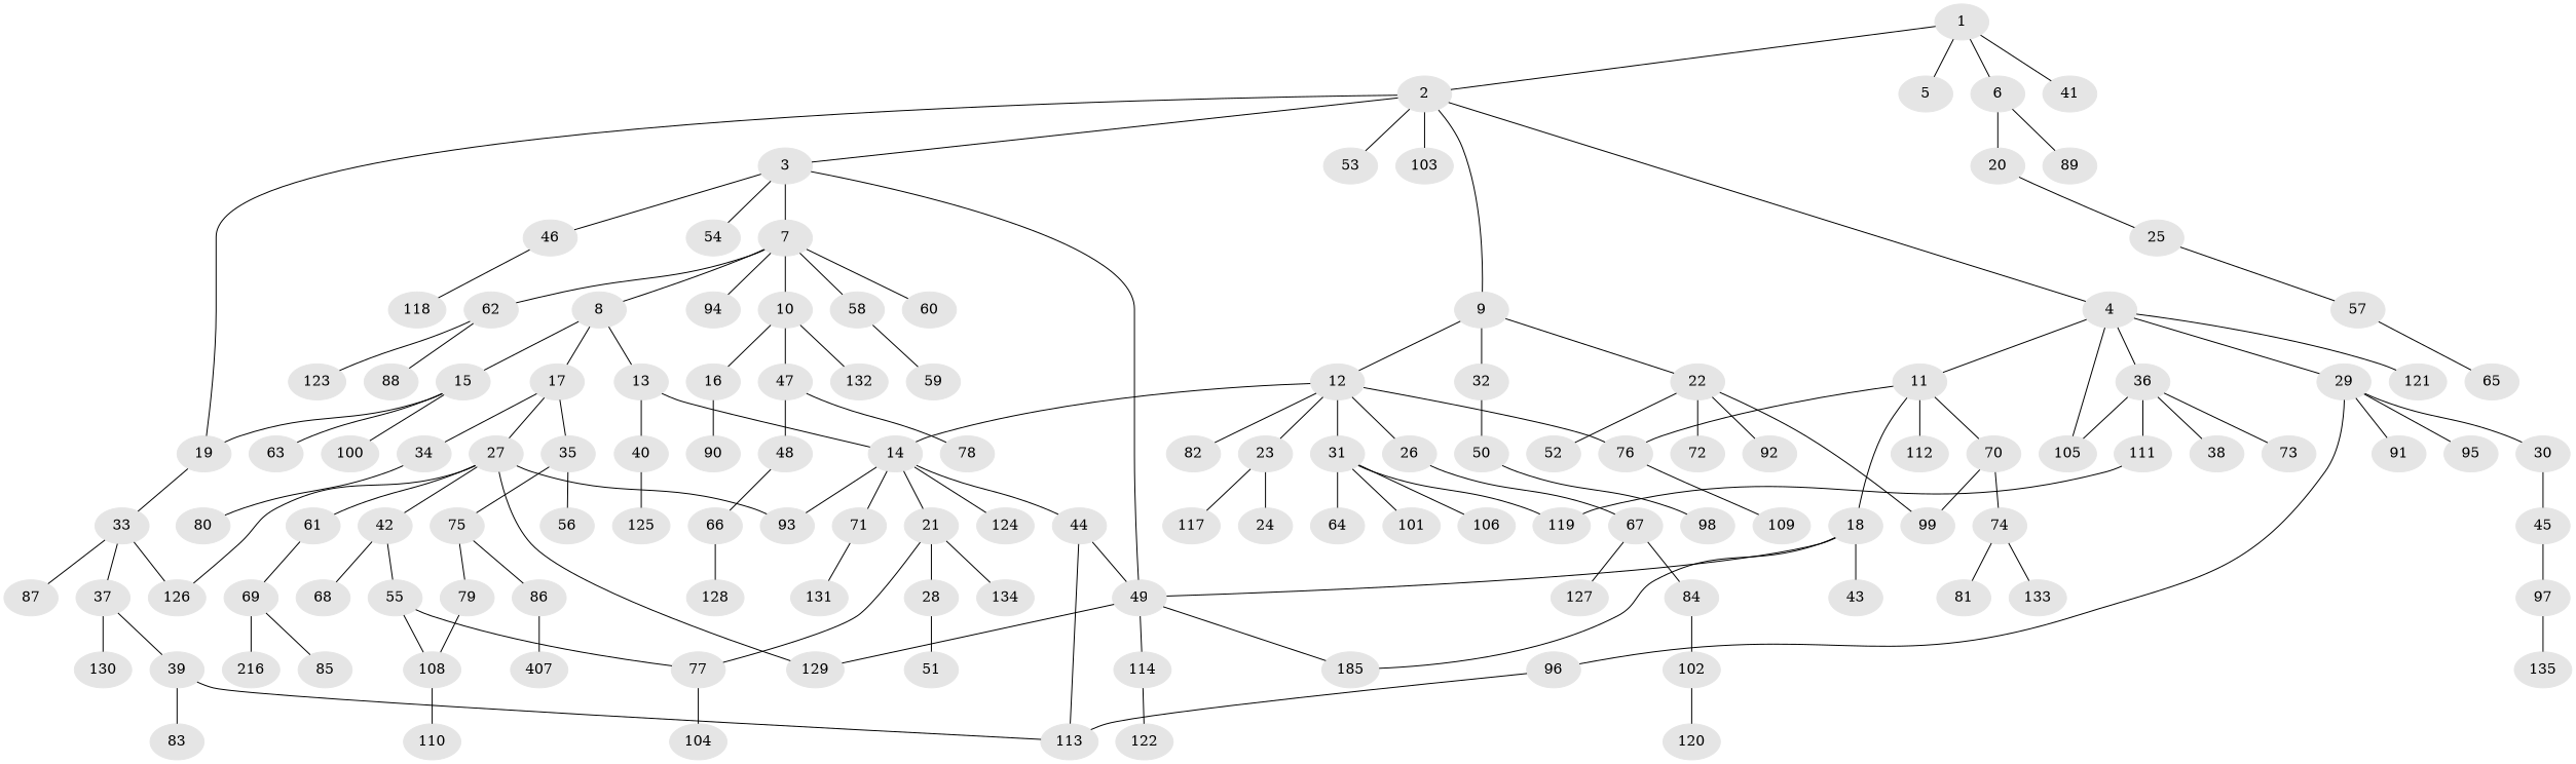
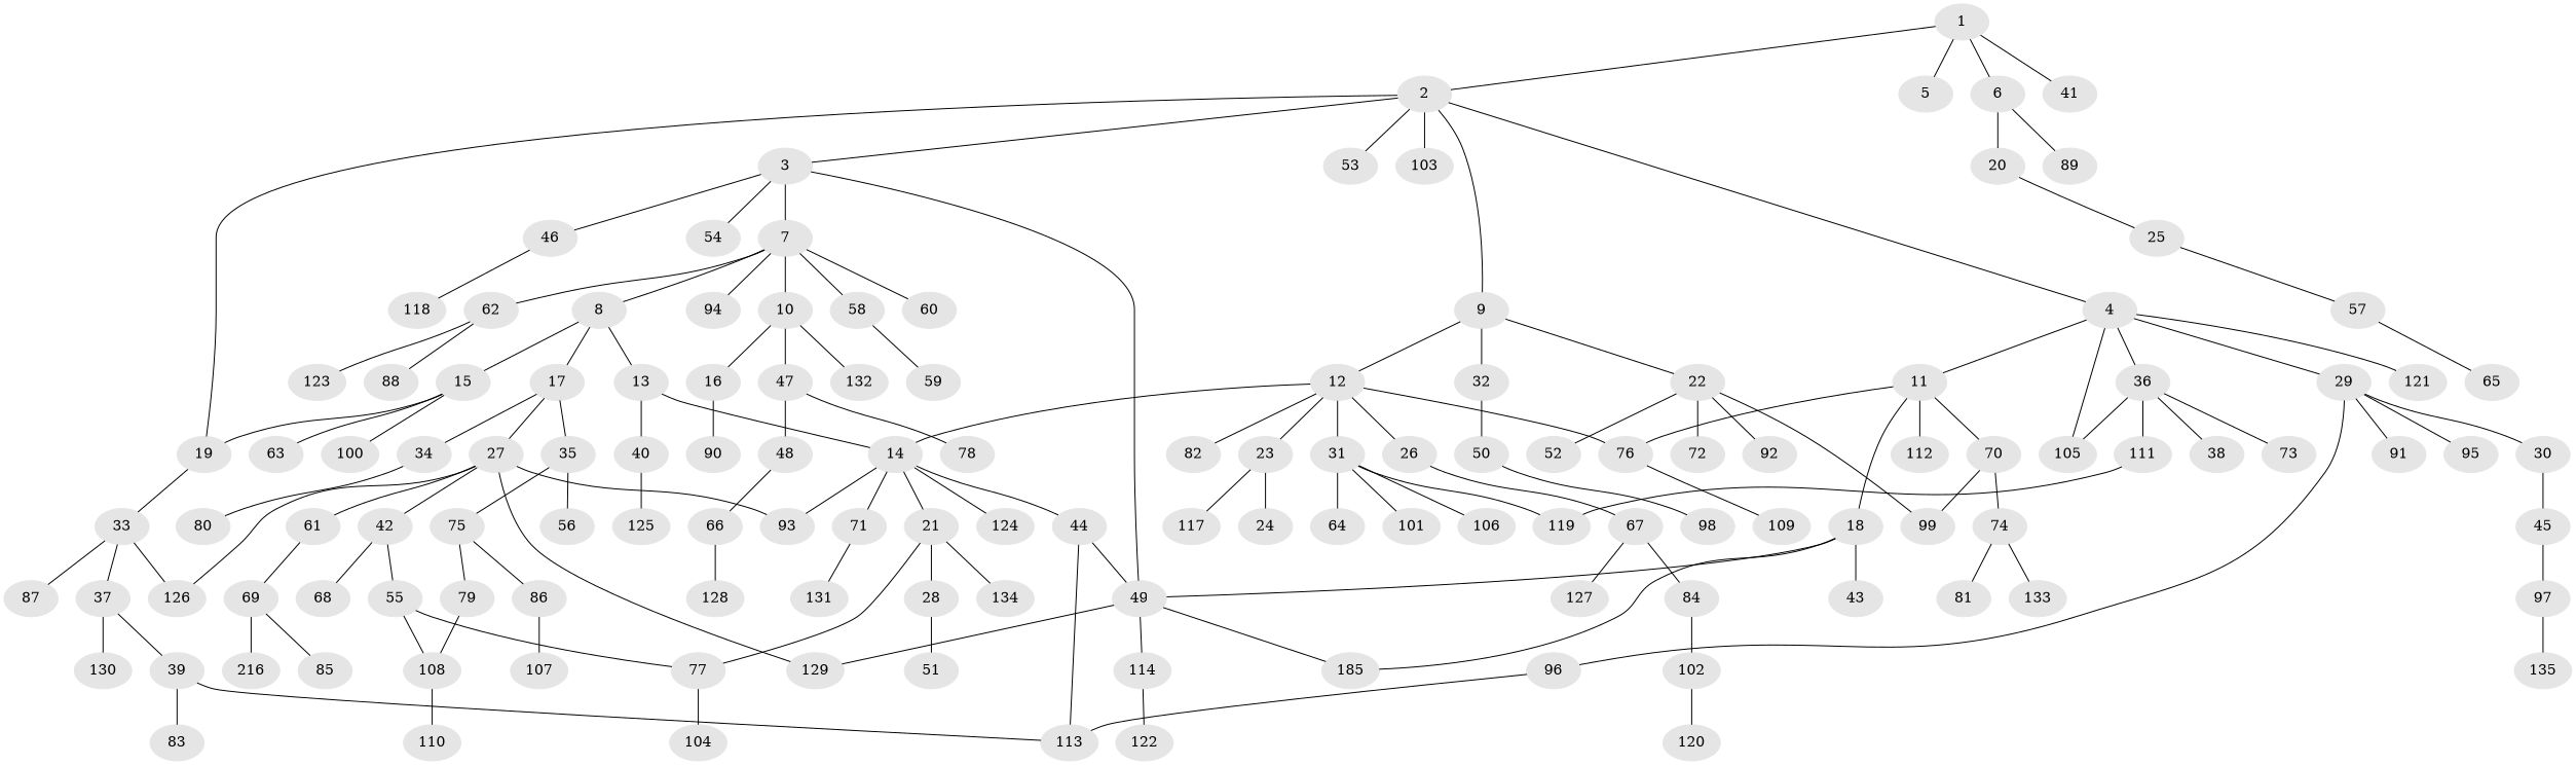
  graph {
    node [color=gray90 style=filled]
    1
    2
    5
    6
    41
    3
    4
    9
    19
    53
    103
    20
    89
    7
    46
    49
    54
    11
    29
    36
    105
    121
    12
    22
    32
    33
    8
    10
    58
    60
    62
    94
    118
    n34 [label=185]
    129
    114
    18
    70
    76
    112
    30
    91
    95
    96
    38
    73
    111
    25
    13
    15
    17
    16
    47
    132
    59
    88
    123
    14
    40
    63
    100
    27
    34
    35
    23
    26
    31
    82
    52
    72
    92
    99
    50
    90
    48
    78
    43
    74
    109
    21
    44
    71
    93
    124
    24
    117
    67
    64
    101
    106
    119
    125
    28
    77
    134
    113
    131
    42
    61
    126
    80
    56
    75
    37
    87
    57
    51
    104
    65
    84
    127
    55
    68
    69
    45
    97
    98
    39
    130
    79
    86
    83
    108
    135
    66
    128
    122
    110
    85
    n130 [label=216]
    102
    81
    133
-   107 [label=407]
+   107
    120
    1 -- 2
    1 -- 5
    1 -- 6
    1 -- 41
    2 -- 3
    2 -- 4
    2 -- 9
    2 -- 19
    2 -- 53
    2 -- 103
    6 -- 20
    6 -- 89
    3 -- 7
    3 -- 46
    3 -- 49
    3 -- 54
    4 -- 11
    4 -- 29
    4 -- 36
    4 -- 105
    4 -- 121
    9 -- 12
    9 -- 22
    9 -- 32
    19 -- 33
    20 -- 25
    7 -- 8
    7 -- 10
    7 -- 58
    7 -- 60
    7 -- 62
    7 -- 94
    46 -- 118
    49 -- n34
    49 -- 129
    49 -- 114
    11 -- 18
    11 -- 70
    11 -- 76
    11 -- 112
    29 -- 30
    29 -- 91
    29 -- 95
    29 -- 96
    36 -- 105
    36 -- 38
    36 -- 73
    36 -- 111
    12 -- 76
    12 -- 14
    12 -- 23
    12 -- 26
    12 -- 31
    12 -- 82
    22 -- 52
    22 -- 72
    22 -- 92
    22 -- 99
    32 -- 50
    33 -- 126
    33 -- 37
    33 -- 87
    8 -- 13
    8 -- 15
    8 -- 17
    10 -- 16
    10 -- 47
    10 -- 132
    58 -- 59
    62 -- 88
    62 -- 123
    114 -- 122
    18 -- 49
    18 -- n34
    18 -- 43
    70 -- 99
    70 -- 74
    76 -- 109
    30 -- 45
    96 -- 113
    111 -- 119
    25 -- 57
    13 -- 14
    13 -- 40
    15 -- 19
    15 -- 63
    15 -- 100
    17 -- 27
    17 -- 34
    17 -- 35
    16 -- 90
    47 -- 48
    47 -- 78
    14 -- 21
    14 -- 44
    14 -- 71
    14 -- 93
    14 -- 124
    40 -- 125
    27 -- 129
    27 -- 93
    27 -- 42
    27 -- 61
    27 -- 126
    34 -- 80
    35 -- 56
    35 -- 75
    23 -- 24
    23 -- 117
    26 -- 67
    31 -- 64
    31 -- 101
    31 -- 106
    31 -- 119
    50 -- 98
    48 -- 66
    74 -- 81
    74 -- 133
    21 -- 28
    21 -- 77
    21 -- 134
    44 -- 49
    44 -- 113
    71 -- 131
    67 -- 84
    67 -- 127
    28 -- 51
    77 -- 104
    42 -- 55
    42 -- 68
    61 -- 69
    75 -- 79
    75 -- 86
    37 -- 39
    37 -- 130
    57 -- 65
    84 -- 102
    55 -- 77
    55 -- 108
    69 -- 85
    69 -- n130
    45 -- 97
    97 -- 135
    39 -- 113
    39 -- 83
    79 -- 108
    86 -- 107
    108 -- 110
    66 -- 128
    102 -- 120
  }
